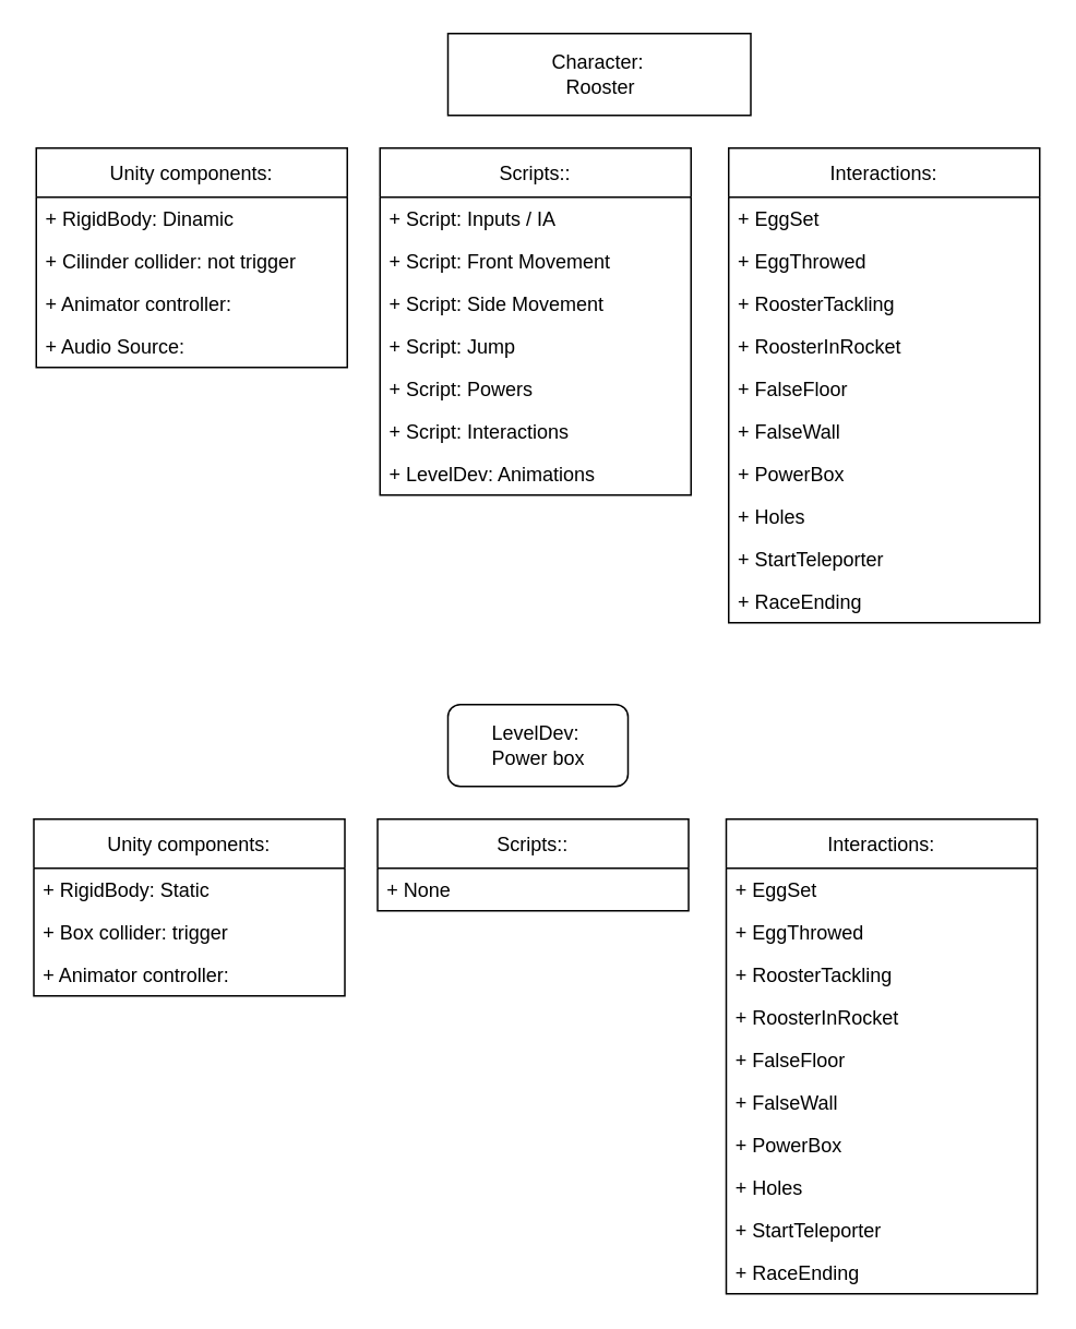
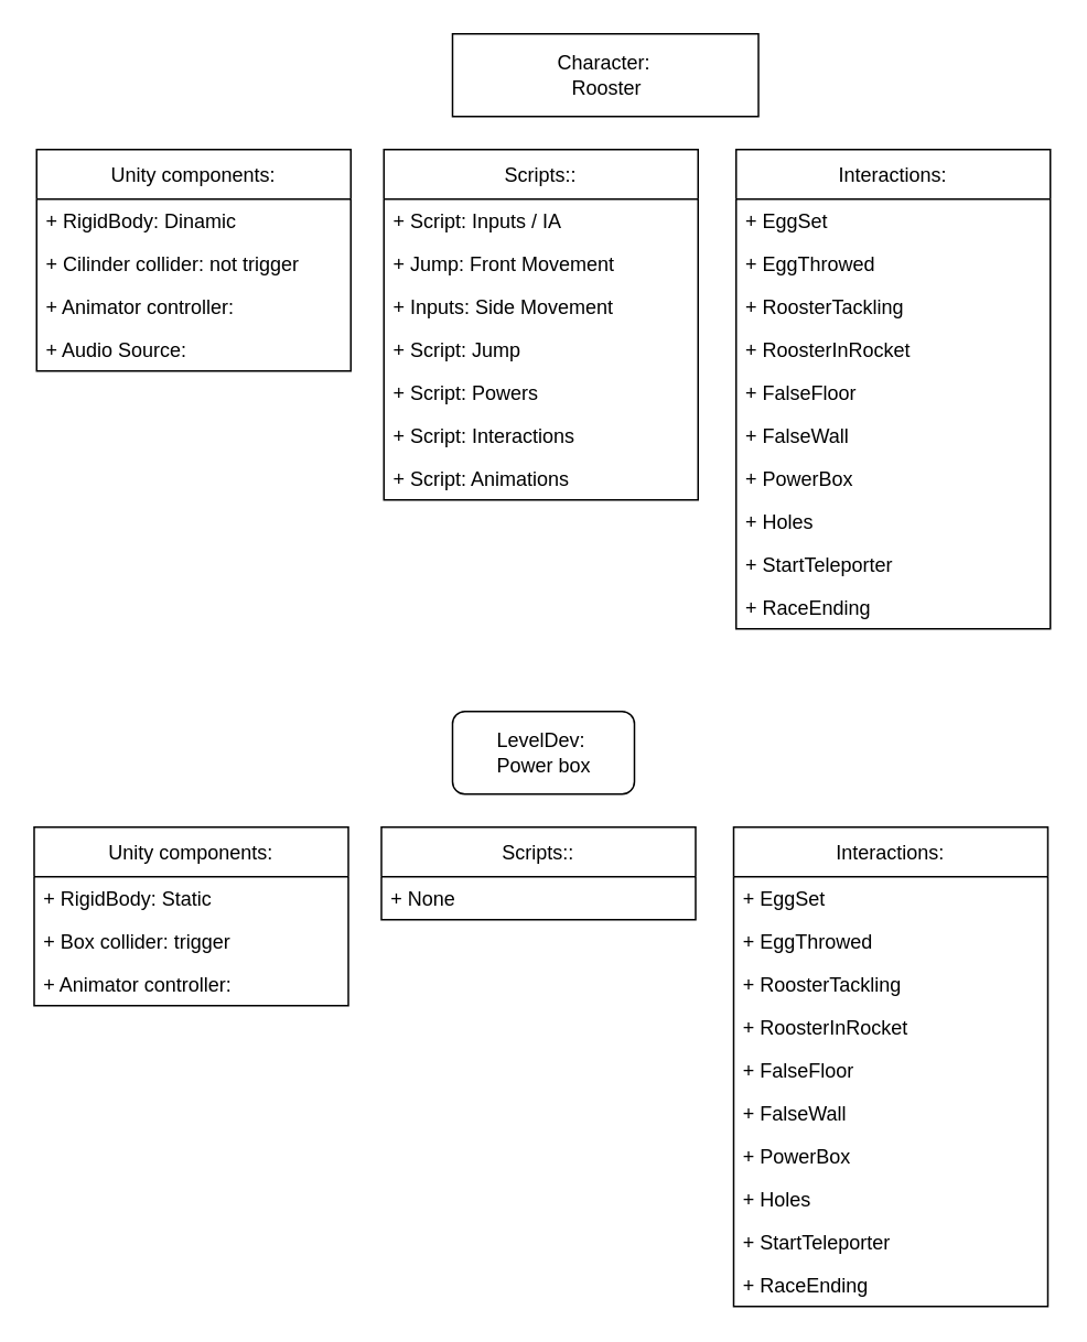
  <mxCell id="0" />
  <mxCell id="1" parent="0" />
  <mxCell id="2" value="Character:&amp;nbsp;&lt;br&gt;Rooster" style="html=1;" parent="1" vertex="1"><mxGeometry x="273" y="20" width="185" height="50" as="geometry" /></mxCell>
  <mxCell id="3" value="Unity components:" style="swimlane;fontStyle=0;childLayout=stackLayout;horizontal=1;startSize=30;fillColor=none;horizontalStack=0;resizeParent=1;resizeParentMax=0;resizeLast=0;collapsible=1;marginBottom=0;" parent="1" vertex="1"><mxGeometry x="21.5" y="90" width="190" height="134" as="geometry" /></mxCell>
  <mxCell id="4" value="+ RigidBody: Dinamic" style="text;strokeColor=none;fillColor=none;align=left;verticalAlign=top;spacingLeft=4;spacingRight=4;overflow=hidden;rotatable=0;points=[[0,0.5],[1,0.5]];portConstraint=eastwest;" parent="3" vertex="1"><mxGeometry y="30" width="190" height="26" as="geometry" /></mxCell>
  <mxCell id="5" value="+ Cilinder collider: not trigger" style="text;strokeColor=none;fillColor=none;align=left;verticalAlign=top;spacingLeft=4;spacingRight=4;overflow=hidden;rotatable=0;points=[[0,0.5],[1,0.5]];portConstraint=eastwest;" parent="3" vertex="1"><mxGeometry y="56" width="190" height="26" as="geometry" /></mxCell>
  <mxCell id="6" value="+ Animator controller: " style="text;strokeColor=none;fillColor=none;align=left;verticalAlign=top;spacingLeft=4;spacingRight=4;overflow=hidden;rotatable=0;points=[[0,0.5],[1,0.5]];portConstraint=eastwest;" parent="3" vertex="1"><mxGeometry y="82" width="190" height="26" as="geometry" /></mxCell>
  <mxCell id="7" value="+ Audio Source: " style="text;strokeColor=none;fillColor=none;align=left;verticalAlign=top;spacingLeft=4;spacingRight=4;overflow=hidden;rotatable=0;points=[[0,0.5],[1,0.5]];portConstraint=eastwest;" parent="3" vertex="1"><mxGeometry y="108" width="190" height="26" as="geometry" /></mxCell>
  <mxCell id="8" value="Scripts::" style="swimlane;fontStyle=0;childLayout=stackLayout;horizontal=1;startSize=30;fillColor=none;horizontalStack=0;resizeParent=1;resizeParentMax=0;resizeLast=0;collapsible=1;marginBottom=0;" parent="1" vertex="1"><mxGeometry x="231.5" y="90" width="190" height="212" as="geometry" /></mxCell>
  <mxCell id="9" value="+ Script: Inputs / IA" style="text;strokeColor=none;fillColor=none;align=left;verticalAlign=top;spacingLeft=4;spacingRight=4;overflow=hidden;rotatable=0;points=[[0,0.5],[1,0.5]];portConstraint=eastwest;" parent="8" vertex="1"><mxGeometry y="30" width="190" height="26" as="geometry" /></mxCell>
- <mxCell id="10" value="+ Script: Front Movement" style="text;strokeColor=none;fillColor=none;align=left;verticalAlign=top;spacingLeft=4;spacingRight=4;overflow=hidden;rotatable=0;points=[[0,0.5],[1,0.5]];portConstraint=eastwest;" parent="8" vertex="1"><mxGeometry y="56" width="190" height="26" as="geometry" /></mxCell>
- <mxCell id="11" value="+ Script: Side Movement" style="text;strokeColor=none;fillColor=none;align=left;verticalAlign=top;spacingLeft=4;spacingRight=4;overflow=hidden;rotatable=0;points=[[0,0.5],[1,0.5]];portConstraint=eastwest;" parent="8" vertex="1"><mxGeometry y="82" width="190" height="26" as="geometry" /></mxCell>
+ <mxCell id="10" value="+ Jump: Front Movement" style="text;strokeColor=none;fillColor=none;align=left;verticalAlign=top;spacingLeft=4;spacingRight=4;overflow=hidden;rotatable=0;points=[[0,0.5],[1,0.5]];portConstraint=eastwest;" parent="8" vertex="1"><mxGeometry y="56" width="190" height="26" as="geometry" /></mxCell>
+ <mxCell id="11" value="+ Inputs: Side Movement" style="text;strokeColor=none;fillColor=none;align=left;verticalAlign=top;spacingLeft=4;spacingRight=4;overflow=hidden;rotatable=0;points=[[0,0.5],[1,0.5]];portConstraint=eastwest;" parent="8" vertex="1"><mxGeometry y="82" width="190" height="26" as="geometry" /></mxCell>
  <mxCell id="12" value="+ Script: Jump" style="text;strokeColor=none;fillColor=none;align=left;verticalAlign=top;spacingLeft=4;spacingRight=4;overflow=hidden;rotatable=0;points=[[0,0.5],[1,0.5]];portConstraint=eastwest;" parent="8" vertex="1"><mxGeometry y="108" width="190" height="26" as="geometry" /></mxCell>
  <mxCell id="13" value="+ Script: Powers" style="text;strokeColor=none;fillColor=none;align=left;verticalAlign=top;spacingLeft=4;spacingRight=4;overflow=hidden;rotatable=0;points=[[0,0.5],[1,0.5]];portConstraint=eastwest;" parent="8" vertex="1"><mxGeometry y="134" width="190" height="26" as="geometry" /></mxCell>
  <mxCell id="14" value="+ Script: Interactions" style="text;strokeColor=none;fillColor=none;align=left;verticalAlign=top;spacingLeft=4;spacingRight=4;overflow=hidden;rotatable=0;points=[[0,0.5],[1,0.5]];portConstraint=eastwest;" parent="8" vertex="1"><mxGeometry y="160" width="190" height="26" as="geometry" /></mxCell>
- <mxCell id="15" value="+ LevelDev: Animations" style="text;strokeColor=none;fillColor=none;align=left;verticalAlign=top;spacingLeft=4;spacingRight=4;overflow=hidden;rotatable=0;points=[[0,0.5],[1,0.5]];portConstraint=eastwest;" parent="8" vertex="1"><mxGeometry y="186" width="190" height="26" as="geometry" /></mxCell>
+ <mxCell id="15" value="+ Script: Animations" style="text;strokeColor=none;fillColor=none;align=left;verticalAlign=top;spacingLeft=4;spacingRight=4;overflow=hidden;rotatable=0;points=[[0,0.5],[1,0.5]];portConstraint=eastwest;" parent="8" vertex="1"><mxGeometry y="186" width="190" height="26" as="geometry" /></mxCell>
  <mxCell id="16" value="Interactions:" style="swimlane;fontStyle=0;childLayout=stackLayout;horizontal=1;startSize=30;fillColor=none;horizontalStack=0;resizeParent=1;resizeParentMax=0;resizeLast=0;collapsible=1;marginBottom=0;" parent="1" vertex="1"><mxGeometry x="444.5" y="90" width="190" height="290" as="geometry" /></mxCell>
  <mxCell id="17" value="+ EggSet " style="text;strokeColor=none;fillColor=none;align=left;verticalAlign=top;spacingLeft=4;spacingRight=4;overflow=hidden;rotatable=0;points=[[0,0.5],[1,0.5]];portConstraint=eastwest;" parent="16" vertex="1"><mxGeometry y="30" width="190" height="26" as="geometry" /></mxCell>
  <mxCell id="18" value="+ EggThrowed" style="text;strokeColor=none;fillColor=none;align=left;verticalAlign=top;spacingLeft=4;spacingRight=4;overflow=hidden;rotatable=0;points=[[0,0.5],[1,0.5]];portConstraint=eastwest;" parent="16" vertex="1"><mxGeometry y="56" width="190" height="26" as="geometry" /></mxCell>
  <mxCell id="19" value="+ RoosterTackling" style="text;strokeColor=none;fillColor=none;align=left;verticalAlign=top;spacingLeft=4;spacingRight=4;overflow=hidden;rotatable=0;points=[[0,0.5],[1,0.5]];portConstraint=eastwest;" parent="16" vertex="1"><mxGeometry y="82" width="190" height="26" as="geometry" /></mxCell>
  <mxCell id="20" value="+ RoosterInRocket" style="text;strokeColor=none;fillColor=none;align=left;verticalAlign=top;spacingLeft=4;spacingRight=4;overflow=hidden;rotatable=0;points=[[0,0.5],[1,0.5]];portConstraint=eastwest;" parent="16" vertex="1"><mxGeometry y="108" width="190" height="26" as="geometry" /></mxCell>
  <mxCell id="21" value="+ FalseFloor" style="text;strokeColor=none;fillColor=none;align=left;verticalAlign=top;spacingLeft=4;spacingRight=4;overflow=hidden;rotatable=0;points=[[0,0.5],[1,0.5]];portConstraint=eastwest;" parent="16" vertex="1"><mxGeometry y="134" width="190" height="26" as="geometry" /></mxCell>
  <mxCell id="22" value="+ FalseWall" style="text;strokeColor=none;fillColor=none;align=left;verticalAlign=top;spacingLeft=4;spacingRight=4;overflow=hidden;rotatable=0;points=[[0,0.5],[1,0.5]];portConstraint=eastwest;" parent="16" vertex="1"><mxGeometry y="160" width="190" height="26" as="geometry" /></mxCell>
  <mxCell id="23" value="+ PowerBox" style="text;strokeColor=none;fillColor=none;align=left;verticalAlign=top;spacingLeft=4;spacingRight=4;overflow=hidden;rotatable=0;points=[[0,0.5],[1,0.5]];portConstraint=eastwest;" parent="16" vertex="1"><mxGeometry y="186" width="190" height="26" as="geometry" /></mxCell>
  <mxCell id="24" value="+ Holes" style="text;strokeColor=none;fillColor=none;align=left;verticalAlign=top;spacingLeft=4;spacingRight=4;overflow=hidden;rotatable=0;points=[[0,0.5],[1,0.5]];portConstraint=eastwest;" parent="16" vertex="1"><mxGeometry y="212" width="190" height="26" as="geometry" /></mxCell>
  <mxCell id="25" value="+ StartTeleporter" style="text;strokeColor=none;fillColor=none;align=left;verticalAlign=top;spacingLeft=4;spacingRight=4;overflow=hidden;rotatable=0;points=[[0,0.5],[1,0.5]];portConstraint=eastwest;" parent="16" vertex="1"><mxGeometry y="238" width="190" height="26" as="geometry" /></mxCell>
  <mxCell id="26" value="+ RaceEnding" style="text;strokeColor=none;fillColor=none;align=left;verticalAlign=top;spacingLeft=4;spacingRight=4;overflow=hidden;rotatable=0;points=[[0,0.5],[1,0.5]];portConstraint=eastwest;" parent="16" vertex="1"><mxGeometry y="264" width="190" height="26" as="geometry" /></mxCell>
  <mxCell id="27" value="LevelDev:&amp;nbsp;&lt;br&gt;Power box" style="html=1;rounded=1;" parent="1" vertex="1"><mxGeometry x="273" y="430" width="110" height="50" as="geometry" /></mxCell>
  <mxCell id="28" value="Unity components:" style="swimlane;fontStyle=0;childLayout=stackLayout;horizontal=1;startSize=30;fillColor=none;horizontalStack=0;resizeParent=1;resizeParentMax=0;resizeLast=0;collapsible=1;marginBottom=0;" parent="1" vertex="1"><mxGeometry x="20" y="500" width="190" height="108" as="geometry" /></mxCell>
  <mxCell id="29" value="+ RigidBody: Static" style="text;strokeColor=none;fillColor=none;align=left;verticalAlign=top;spacingLeft=4;spacingRight=4;overflow=hidden;rotatable=0;points=[[0,0.5],[1,0.5]];portConstraint=eastwest;" parent="28" vertex="1"><mxGeometry y="30" width="190" height="26" as="geometry" /></mxCell>
  <mxCell id="30" value="+ Box collider: trigger" style="text;strokeColor=none;fillColor=none;align=left;verticalAlign=top;spacingLeft=4;spacingRight=4;overflow=hidden;rotatable=0;points=[[0,0.5],[1,0.5]];portConstraint=eastwest;" parent="28" vertex="1"><mxGeometry y="56" width="190" height="26" as="geometry" /></mxCell>
  <mxCell id="31" value="+ Animator controller: " style="text;strokeColor=none;fillColor=none;align=left;verticalAlign=top;spacingLeft=4;spacingRight=4;overflow=hidden;rotatable=0;points=[[0,0.5],[1,0.5]];portConstraint=eastwest;" parent="28" vertex="1"><mxGeometry y="82" width="190" height="26" as="geometry" /></mxCell>
  <mxCell id="32" value="Scripts::" style="swimlane;fontStyle=0;childLayout=stackLayout;horizontal=1;startSize=30;fillColor=none;horizontalStack=0;resizeParent=1;resizeParentMax=0;resizeLast=0;collapsible=1;marginBottom=0;" parent="1" vertex="1"><mxGeometry x="230" y="500" width="190" height="56" as="geometry" /></mxCell>
  <mxCell id="33" value="+ None" style="text;strokeColor=none;fillColor=none;align=left;verticalAlign=top;spacingLeft=4;spacingRight=4;overflow=hidden;rotatable=0;points=[[0,0.5],[1,0.5]];portConstraint=eastwest;" parent="32" vertex="1"><mxGeometry y="30" width="190" height="26" as="geometry" /></mxCell>
  <mxCell id="34" value="Interactions:" style="swimlane;fontStyle=0;childLayout=stackLayout;horizontal=1;startSize=30;fillColor=none;horizontalStack=0;resizeParent=1;resizeParentMax=0;resizeLast=0;collapsible=1;marginBottom=0;" parent="1" vertex="1"><mxGeometry x="443" y="500" width="190" height="290" as="geometry" /></mxCell>
  <mxCell id="35" value="+ EggSet " style="text;strokeColor=none;fillColor=none;align=left;verticalAlign=top;spacingLeft=4;spacingRight=4;overflow=hidden;rotatable=0;points=[[0,0.5],[1,0.5]];portConstraint=eastwest;" parent="34" vertex="1"><mxGeometry y="30" width="190" height="26" as="geometry" /></mxCell>
  <mxCell id="36" value="+ EggThrowed" style="text;strokeColor=none;fillColor=none;align=left;verticalAlign=top;spacingLeft=4;spacingRight=4;overflow=hidden;rotatable=0;points=[[0,0.5],[1,0.5]];portConstraint=eastwest;" parent="34" vertex="1"><mxGeometry y="56" width="190" height="26" as="geometry" /></mxCell>
  <mxCell id="37" value="+ RoosterTackling" style="text;strokeColor=none;fillColor=none;align=left;verticalAlign=top;spacingLeft=4;spacingRight=4;overflow=hidden;rotatable=0;points=[[0,0.5],[1,0.5]];portConstraint=eastwest;" parent="34" vertex="1"><mxGeometry y="82" width="190" height="26" as="geometry" /></mxCell>
  <mxCell id="38" value="+ RoosterInRocket" style="text;strokeColor=none;fillColor=none;align=left;verticalAlign=top;spacingLeft=4;spacingRight=4;overflow=hidden;rotatable=0;points=[[0,0.5],[1,0.5]];portConstraint=eastwest;" parent="34" vertex="1"><mxGeometry y="108" width="190" height="26" as="geometry" /></mxCell>
  <mxCell id="39" value="+ FalseFloor" style="text;strokeColor=none;fillColor=none;align=left;verticalAlign=top;spacingLeft=4;spacingRight=4;overflow=hidden;rotatable=0;points=[[0,0.5],[1,0.5]];portConstraint=eastwest;" parent="34" vertex="1"><mxGeometry y="134" width="190" height="26" as="geometry" /></mxCell>
  <mxCell id="40" value="+ FalseWall" style="text;strokeColor=none;fillColor=none;align=left;verticalAlign=top;spacingLeft=4;spacingRight=4;overflow=hidden;rotatable=0;points=[[0,0.5],[1,0.5]];portConstraint=eastwest;" parent="34" vertex="1"><mxGeometry y="160" width="190" height="26" as="geometry" /></mxCell>
  <mxCell id="41" value="+ PowerBox" style="text;strokeColor=none;fillColor=none;align=left;verticalAlign=top;spacingLeft=4;spacingRight=4;overflow=hidden;rotatable=0;points=[[0,0.5],[1,0.5]];portConstraint=eastwest;" parent="34" vertex="1"><mxGeometry y="186" width="190" height="26" as="geometry" /></mxCell>
  <mxCell id="42" value="+ Holes" style="text;strokeColor=none;fillColor=none;align=left;verticalAlign=top;spacingLeft=4;spacingRight=4;overflow=hidden;rotatable=0;points=[[0,0.5],[1,0.5]];portConstraint=eastwest;" parent="34" vertex="1"><mxGeometry y="212" width="190" height="26" as="geometry" /></mxCell>
  <mxCell id="43" value="+ StartTeleporter" style="text;strokeColor=none;fillColor=none;align=left;verticalAlign=top;spacingLeft=4;spacingRight=4;overflow=hidden;rotatable=0;points=[[0,0.5],[1,0.5]];portConstraint=eastwest;" parent="34" vertex="1"><mxGeometry y="238" width="190" height="26" as="geometry" /></mxCell>
  <mxCell id="44" value="+ RaceEnding" style="text;strokeColor=none;fillColor=none;align=left;verticalAlign=top;spacingLeft=4;spacingRight=4;overflow=hidden;rotatable=0;points=[[0,0.5],[1,0.5]];portConstraint=eastwest;" parent="34" vertex="1"><mxGeometry y="264" width="190" height="26" as="geometry" /></mxCell>
